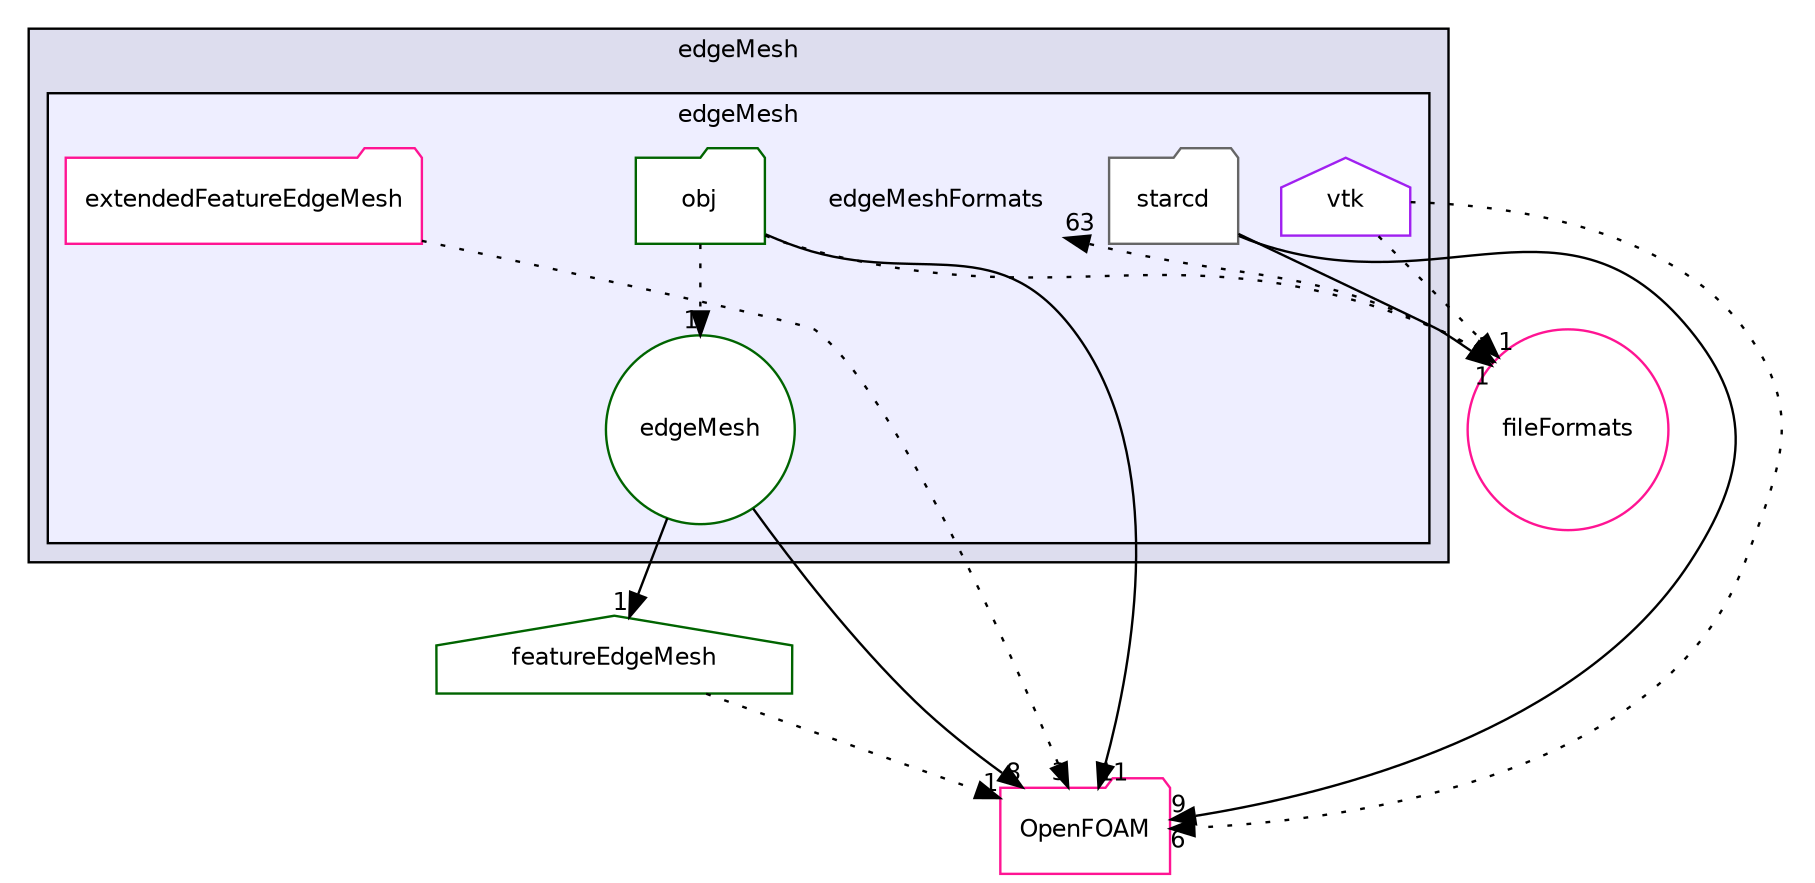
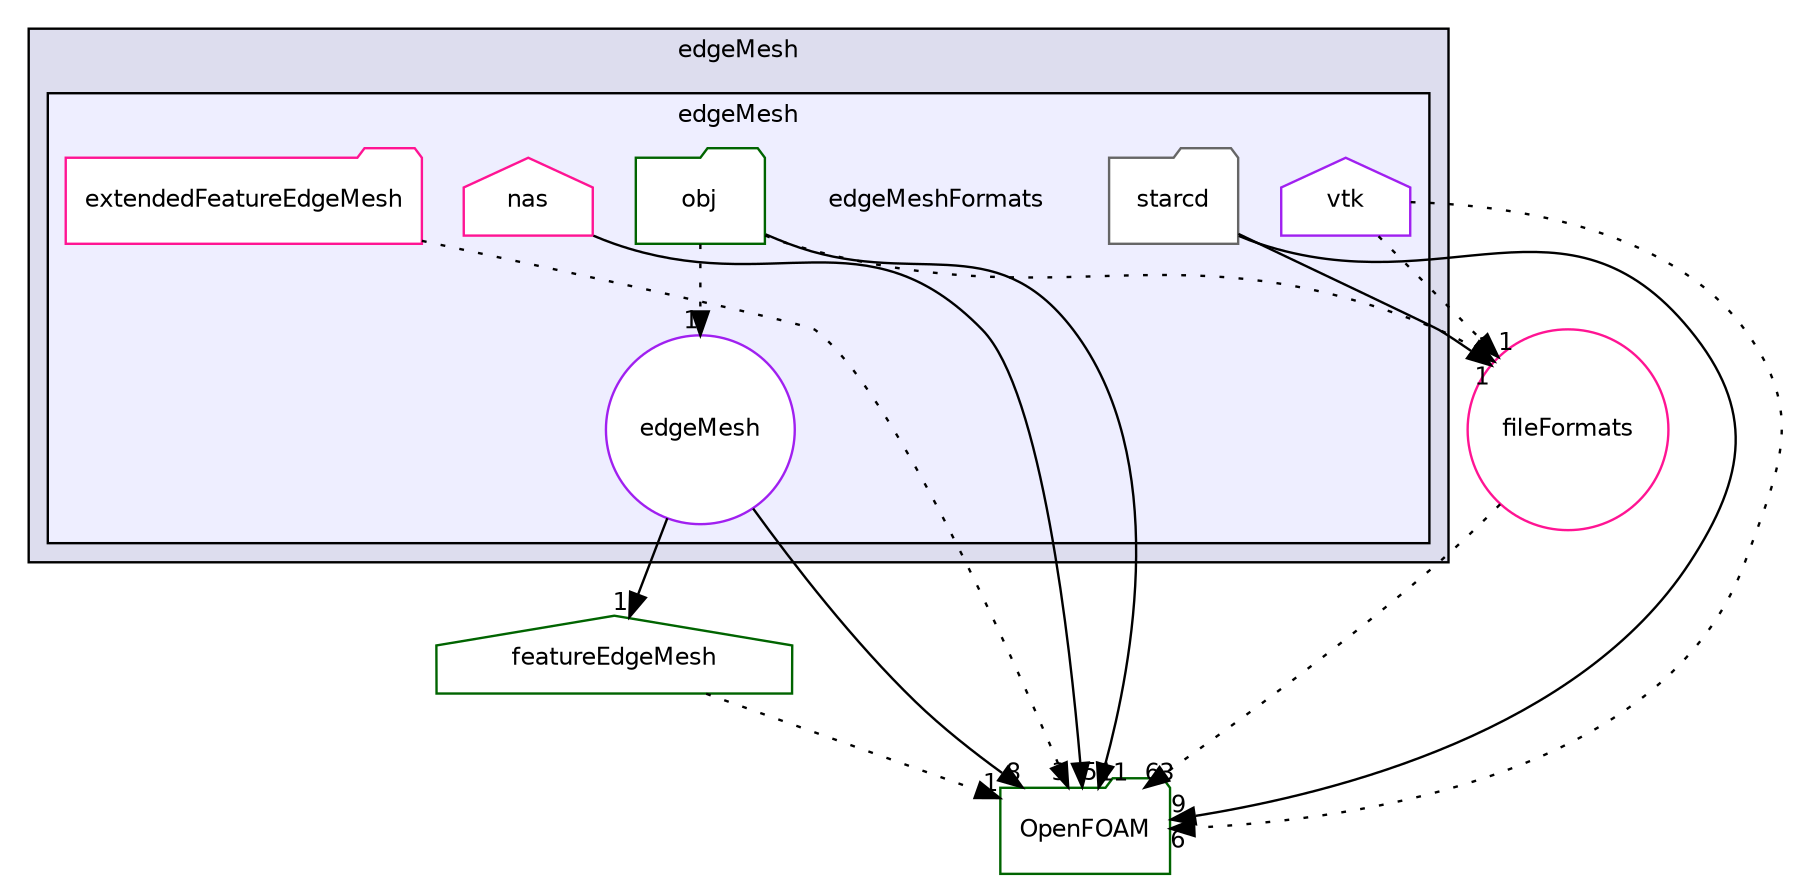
  digraph {
    compound=true
    node [color=darkgreen fontname=Helvetica fontsize=10 shape=folder fillcolor=white style=filled]
    edge [headlabel=1 labeldistance=1.5 labelfontname=Helvetica labelfontsize=10 style=dotted]
    n1 [label=edgeMeshFormats shape=plaintext fillcolor="" style=""]
-   n2 [label=edgeMesh shape=circle]
+   n2 [color=purple label=edgeMesh shape=circle]
    n3 [color=deeppink label=extendedFeatureEdgeMesh]
+   n4 [color=deeppink label=nas shape=house]
    n5 [label=obj]
    n6 [color=gray40 label=starcd]
    n7 [color=purple label=vtk shape=house]
    n8 [label=featureEdgeMesh shape=house fillcolor="" style=""]
-   n9 [color=deeppink label=OpenFOAM fillcolor="" style=""]
+   n9 [label=OpenFOAM fillcolor="" style=""]
    n10 [color=deeppink label=fileFormats shape=circle fillcolor="" style=""]
    subgraph cluster_1 {
      bgcolor="#ddddee"
      fontname=Helvetica
      fontsize=10
      label=edgeMesh
      pencolor=black
      subgraph cluster_2 {
        bgcolor="#eeeeff"
        fontname=Helvetica
        fontsize=10
        label=edgeMesh
        pencolor=black
        n1
        n2
        n3
+       n4
        n5
        n6
        n7
      }
    }
    n2 -> n8 [style=solid]
    n2 -> n9 [headlabel=8 style=solid]
    n3 -> n9 [headlabel=3]
+   n4 -> n9 [headlabel=5 style=solid]
    n5 -> n2
    n5 -> n9 [headlabel=11 style=solid]
    n5 -> n10
    n6 -> n9 [headlabel=9 style=solid]
    n6 -> n10 [style=solid]
    n7 -> n9 [headlabel=6]
    n7 -> n10
    n8 -> n9
-   n10 -> n1 [headlabel=63]
+   n10 -> n9 [headlabel=63]
  }
